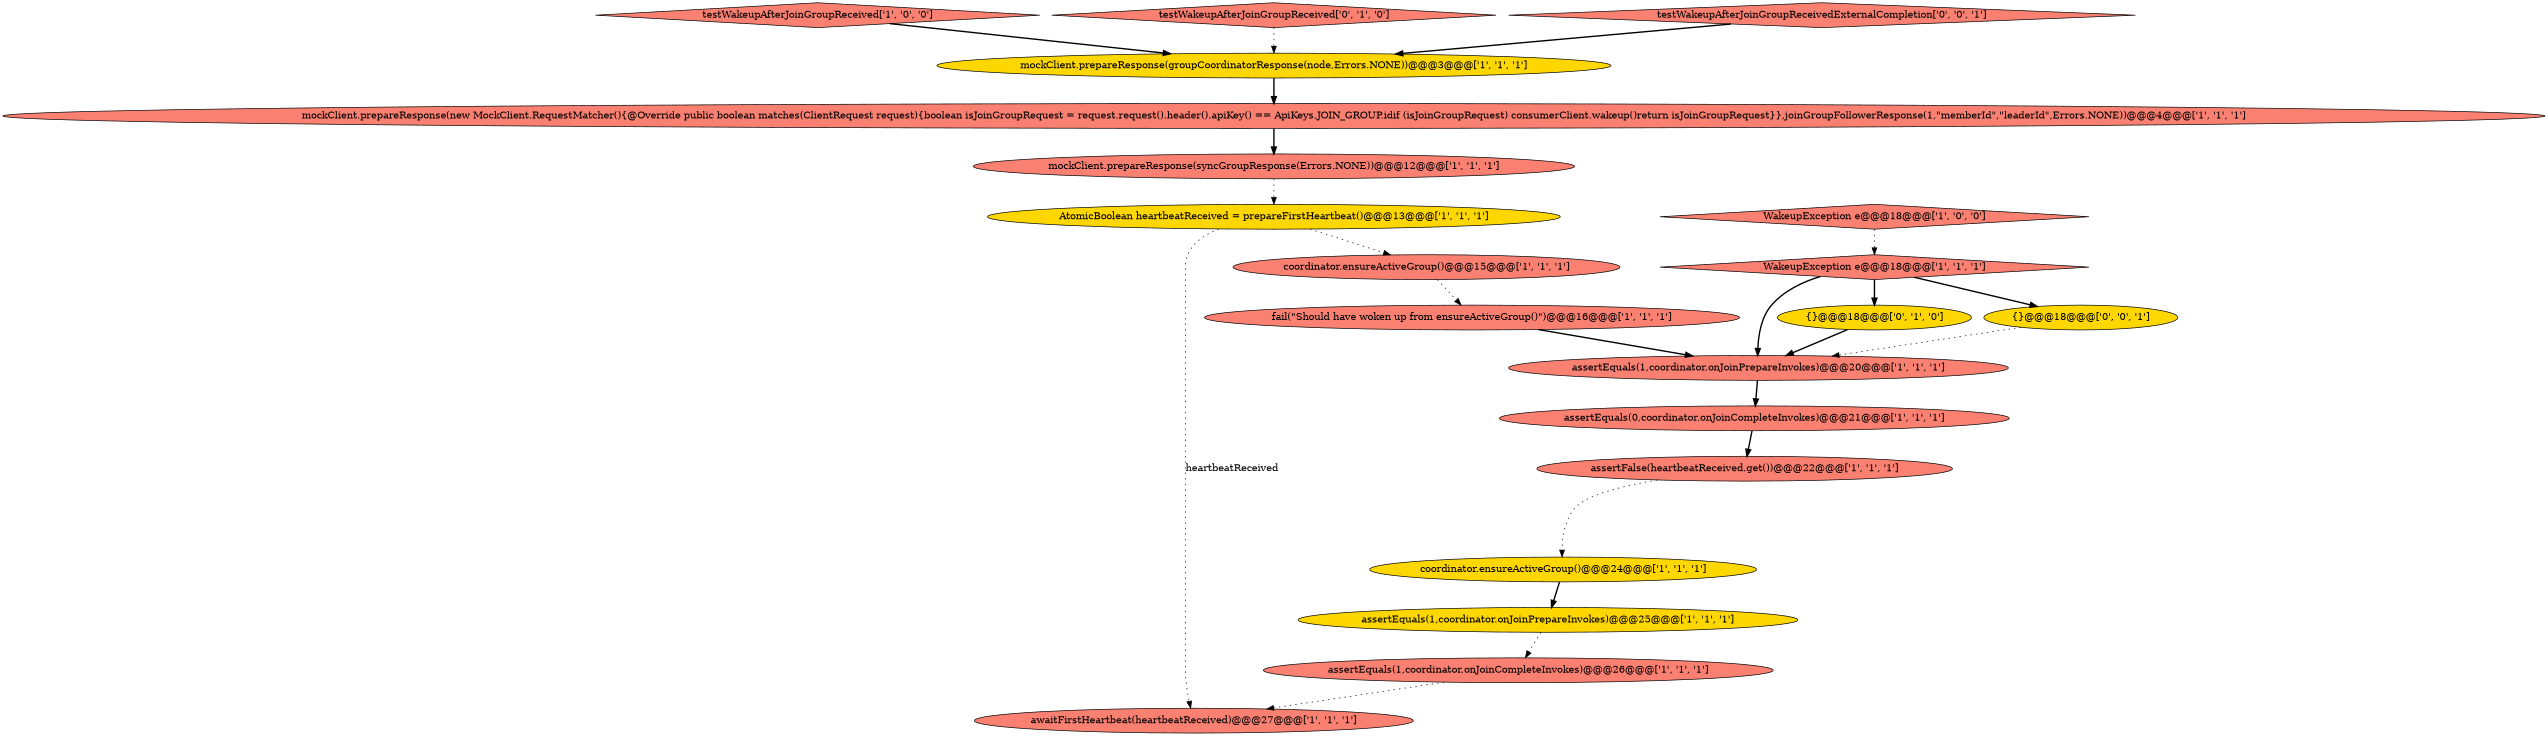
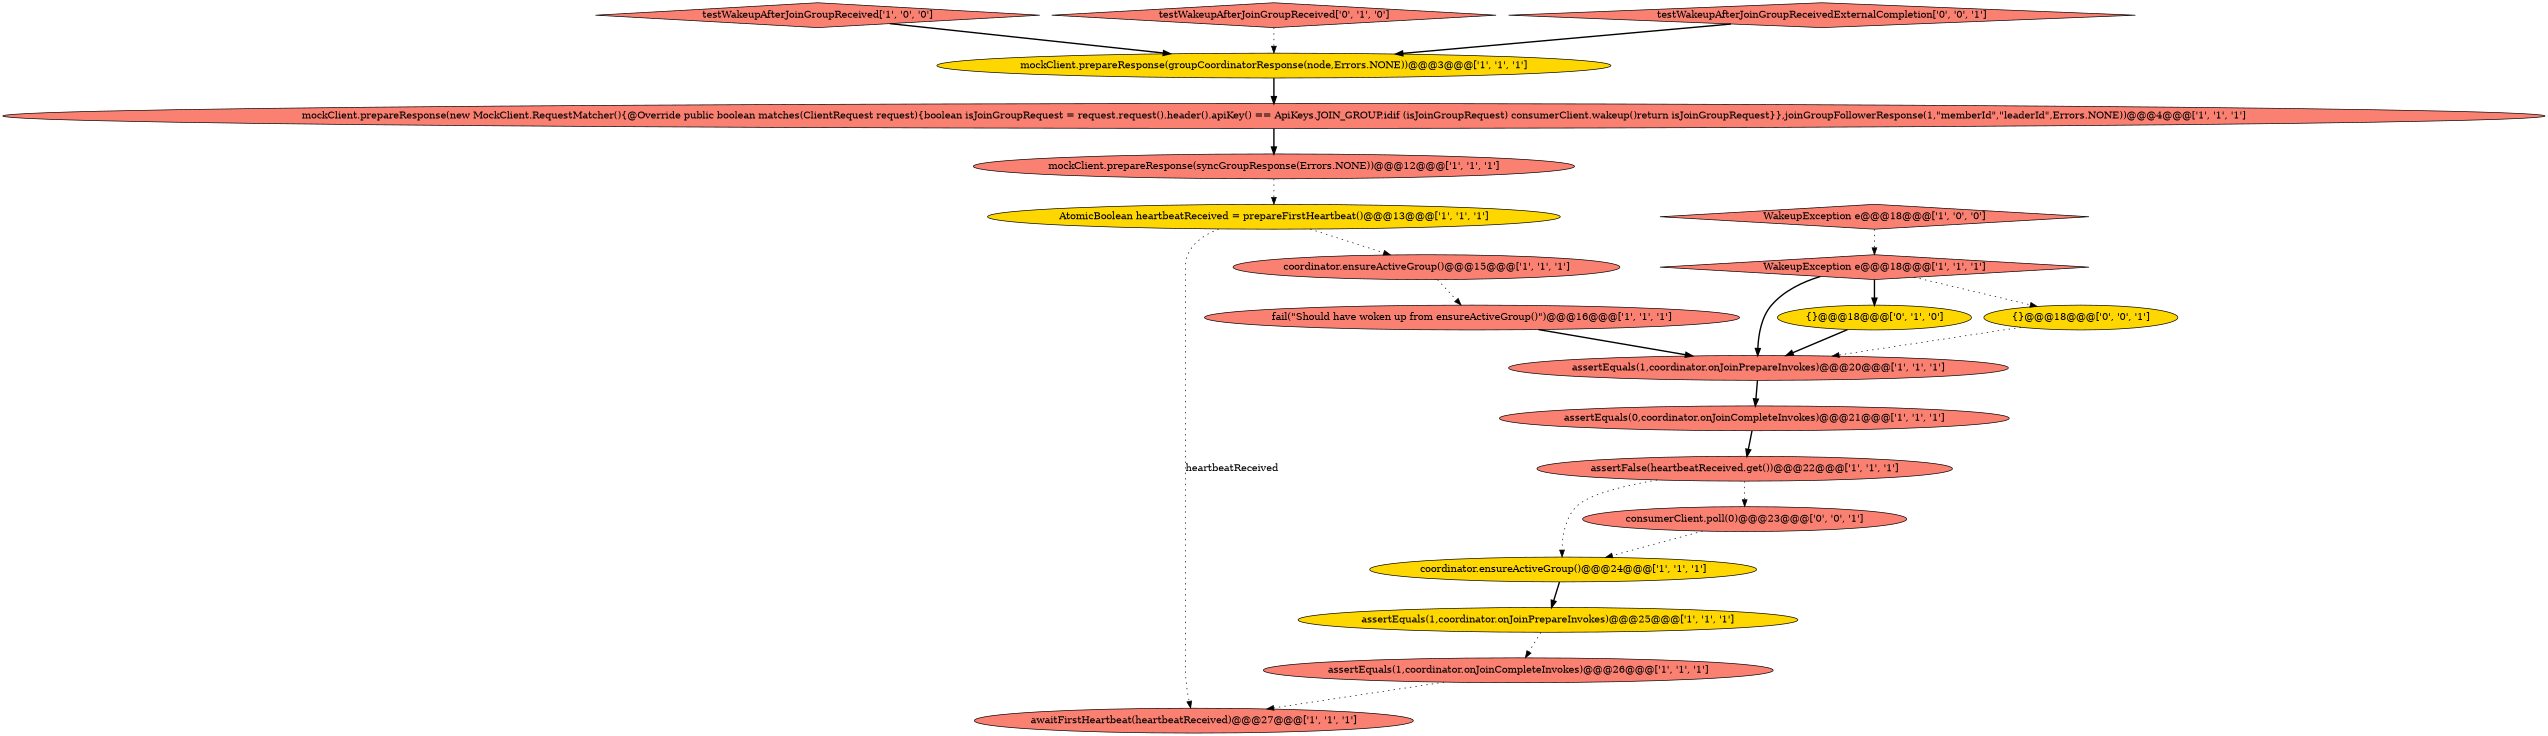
  digraph {
    node [fillcolor=salmon shape=ellipse style=filled]
    edge [style=dotted]
    n1 [label="fail(\"Should have woken up from ensureActiveGroup()\")@@@16@@@['1', '1', '1']"]
    n2 [label="assertEquals(1,coordinator.onJoinPrepareInvokes)@@@20@@@['1', '1', '1']"]
    n3 [label="assertEquals(0,coordinator.onJoinCompleteInvokes)@@@21@@@['1', '1', '1']"]
    n4 [fillcolor=gold label="mockClient.prepareResponse(groupCoordinatorResponse(node,Errors.NONE))@@@3@@@['1', '1', '1']"]
    n5 [label="mockClient.prepareResponse(new MockClient.RequestMatcher(){@Override public boolean matches(ClientRequest request){boolean isJoinGroupRequest = request.request().header().apiKey() == ApiKeys.JOIN_GROUP.idif (isJoinGroupRequest) consumerClient.wakeup()return isJoinGroupRequest}},joinGroupFollowerResponse(1,\"memberId\",\"leaderId\",Errors.NONE))@@@4@@@['1', '1', '1']"]
    n6 [label="mockClient.prepareResponse(syncGroupResponse(Errors.NONE))@@@12@@@['1', '1', '1']"]
    n7 [label="awaitFirstHeartbeat(heartbeatReceived)@@@27@@@['1', '1', '1']"]
    n8 [label="assertFalse(heartbeatReceived.get())@@@22@@@['1', '1', '1']"]
    n9 [fillcolor=gold label="coordinator.ensureActiveGroup()@@@24@@@['1', '1', '1']"]
+   n10 [label="consumerClient.poll(0)@@@23@@@['0', '0', '1']"]
    n11 [fillcolor=gold label="assertEquals(1,coordinator.onJoinPrepareInvokes)@@@25@@@['1', '1', '1']"]
    n12 [fillcolor=gold label="AtomicBoolean heartbeatReceived = prepareFirstHeartbeat()@@@13@@@['1', '1', '1']"]
    n13 [label="assertEquals(1,coordinator.onJoinCompleteInvokes)@@@26@@@['1', '1', '1']"]
    n14 [label="coordinator.ensureActiveGroup()@@@15@@@['1', '1', '1']"]
    n15 [label="testWakeupAfterJoinGroupReceived['1', '0', '0']" shape=diamond]
    n16 [label="testWakeupAfterJoinGroupReceived['0', '1', '0']" shape=diamond]
    n17 [label="WakeupException e@@@18@@@['1', '0', '0']" shape=diamond]
    n18 [label="WakeupException e@@@18@@@['1', '1', '1']" shape=diamond]
    n19 [fillcolor=gold label="{}@@@18@@@['0', '1', '0']"]
    n20 [fillcolor=gold label="{}@@@18@@@['0', '0', '1']"]
    n21 [label="testWakeupAfterJoinGroupReceivedExternalCompletion['0', '0', '1']" shape=diamond]
    n1 -> n2 [style=bold]
    n2 -> n3 [style=bold]
    n3 -> n8 [style=bold]
    n4 -> n5 [style=bold]
    n5 -> n6 [style=bold]
    n6 -> n12
    n8 -> n9
+   n8 -> n10
    n9 -> n11 [style=bold]
+   n10 -> n9
    n11 -> n13
    n12 -> n7 [label=heartbeatReceived]
    n12 -> n14
    n13 -> n7
    n14 -> n1
    n15 -> n4 [style=bold]
    n16 -> n4
    n17 -> n18
    n18 -> n2 [style=bold]
    n18 -> n19 [style=bold]
-   n18 -> n20 [style=bold]
+   n18 -> n20
    n19 -> n2 [style=bold]
    n20 -> n2
    n21 -> n4 [style=bold]
  }
